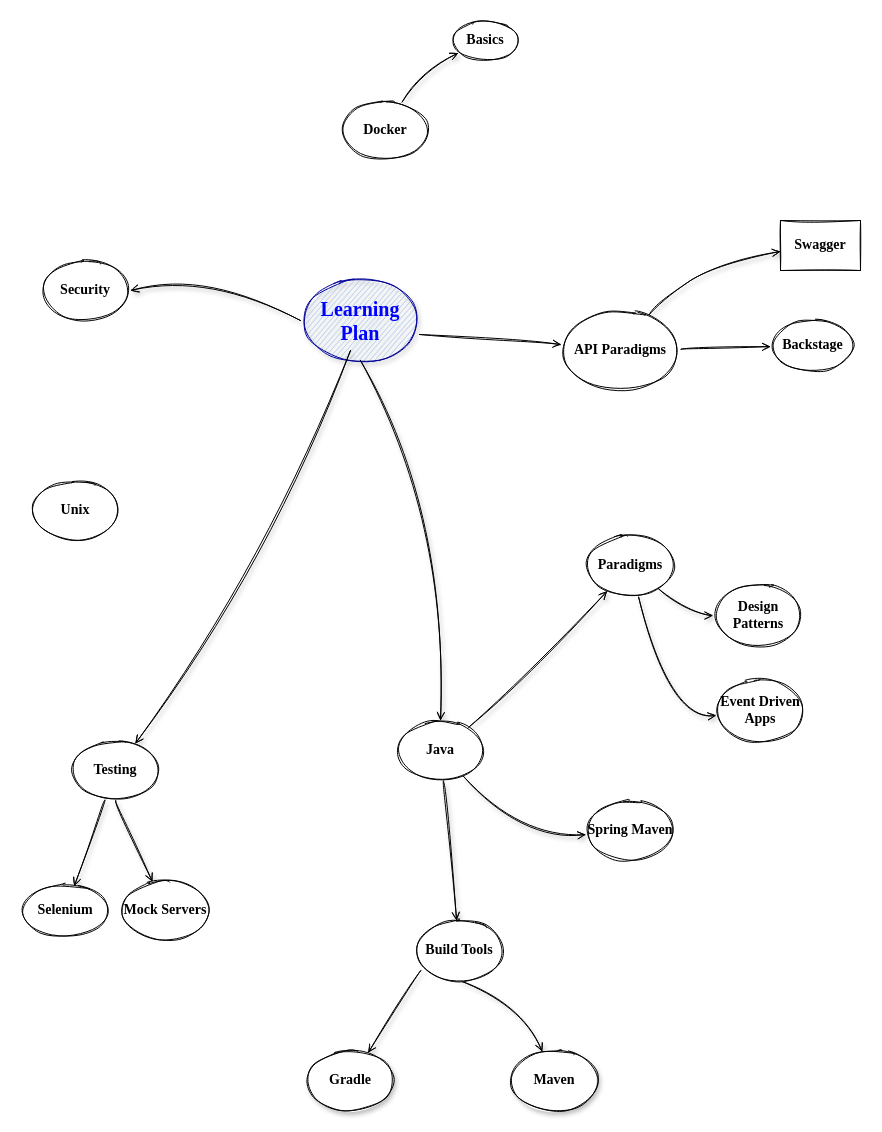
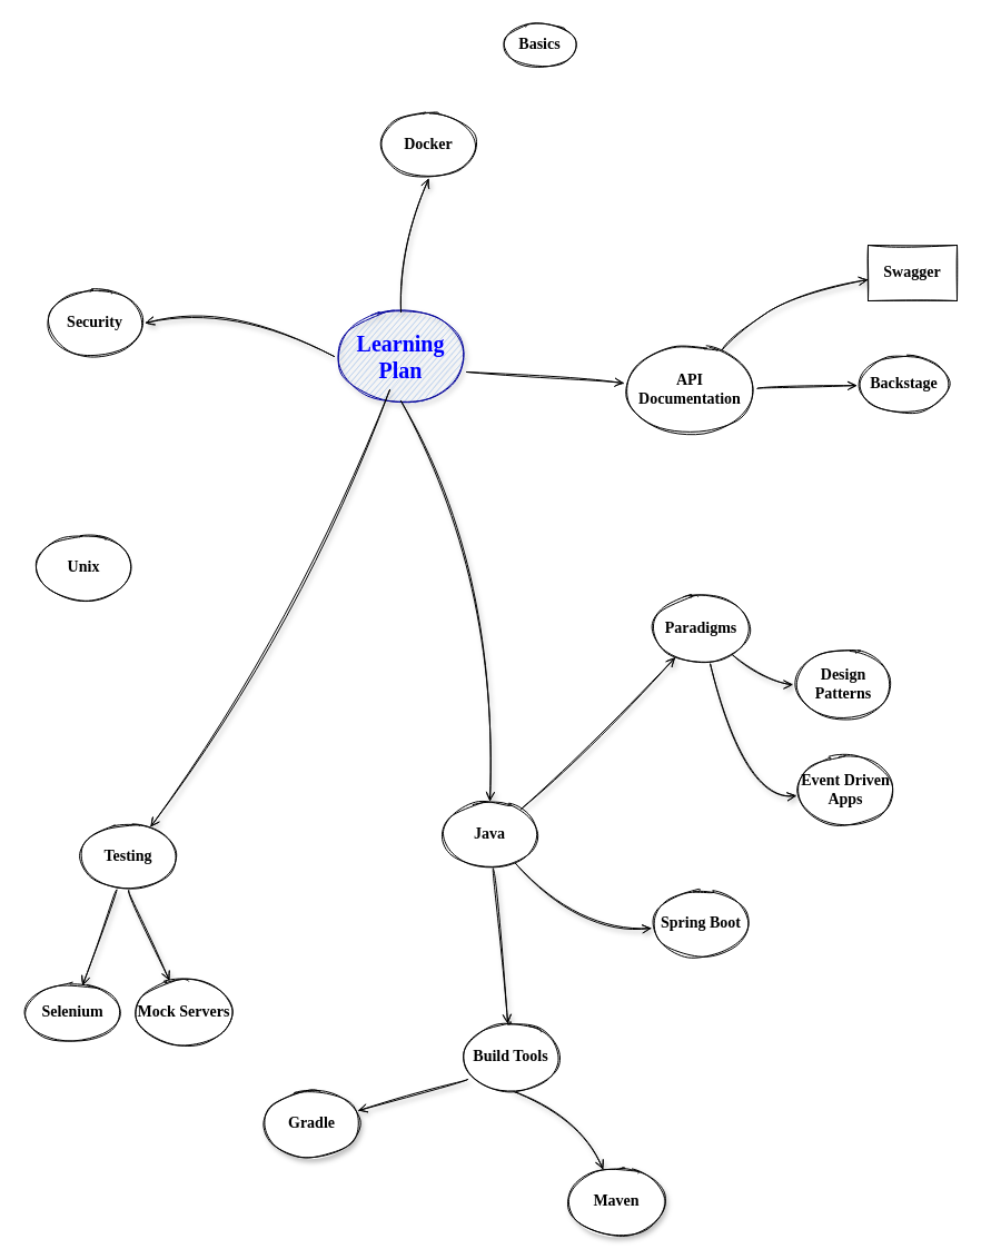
  <mxCell id="0" />
  <mxCell id="1" parent="0" />
  <mxCell id="2" value="Learning Plan" style="ellipse;whiteSpace=wrap;html=1;rounded=0;shadow=1;comic=0;labelBackgroundColor=none;strokeWidth=1;fontFamily=Comic Sans MS;fontSize=20;align=center;fontStyle=1;fontColor=#0000FF;strokeColor=#000099;sketch=1;fillColor=#A9C4EB;" vertex="1" parent="1"><mxGeometry x="300" y="280" width="120" height="80" as="geometry" /></mxCell>
- <mxCell id="3" value="" style="sketch=1;orthogonalLoop=1;jettySize=auto;html=1;fontSize=14;fontColor=#0000FF;endArrow=open;endFill=0;curved=1;shadow=1;" edge="1" parent="1" source="4" target="6"><mxGeometry relative="1" as="geometry"><Array as="points"><mxPoint x="420" y="70" /></Array></mxGeometry></mxCell>
  <mxCell id="4" value="Docker" style="ellipse;whiteSpace=wrap;html=1;rounded=0;shadow=0;comic=0;labelBackgroundColor=none;strokeWidth=1;fontFamily=Comic Sans MS;fontSize=14;align=center;sketch=1;fontStyle=1" vertex="1" parent="1"><mxGeometry x="340" y="100" width="90" height="60" as="geometry" /></mxCell>
+ <mxCell id="5" value="" style="endArrow=open;html=1;fontSize=14;fontColor=#0000FF;exitX=0.5;exitY=0;exitDx=0;exitDy=0;sketch=1;entryX=0.5;entryY=1;entryDx=0;entryDy=0;curved=1;endFill=0;shadow=1;" edge="1" parent="1" source="2" target="4"><mxGeometry width="50" height="50" relative="1" as="geometry"><mxPoint x="530" y="470" as="sourcePoint" /><mxPoint x="580" y="420" as="targetPoint" /><Array as="points"><mxPoint x="360" y="220" /></Array></mxGeometry></mxCell>
  <mxCell id="6" value="Basics" style="ellipse;whiteSpace=wrap;html=1;rounded=0;shadow=0;comic=0;labelBackgroundColor=none;strokeWidth=1;fontFamily=Comic Sans MS;fontSize=14;align=center;sketch=1;fontStyle=1;" vertex="1" parent="1"><mxGeometry x="450" y="20" width="70" height="40" as="geometry" /></mxCell>
  <mxCell id="7" value="Unix" style="ellipse;whiteSpace=wrap;html=1;rounded=0;shadow=0;comic=0;labelBackgroundColor=none;strokeWidth=1;fontFamily=Comic Sans MS;fontSize=14;align=center;sketch=1;fontStyle=1" vertex="1" parent="1"><mxGeometry x="30" y="480" width="90" height="60" as="geometry" /></mxCell>
  <mxCell id="8" value="" style="edgeStyle=none;shape=connector;curved=1;rounded=1;sketch=1;orthogonalLoop=1;jettySize=auto;html=1;labelBackgroundColor=default;fontFamily=Helvetica;fontSize=14;fontColor=#0000FF;endArrow=open;endFill=0;strokeColor=default;shadow=1;" edge="1" parent="1" source="14" target="18"><mxGeometry relative="1" as="geometry"><Array as="points"><mxPoint x="525" y="680" /></Array></mxGeometry></mxCell>
  <mxCell id="9" value="" style="edgeStyle=none;shape=connector;curved=1;rounded=1;sketch=1;orthogonalLoop=1;jettySize=auto;html=1;labelBackgroundColor=default;fontFamily=Comic Sans MS;fontSize=14;fontColor=default;endArrow=open;endFill=0;strokeColor=default;shadow=1;exitX=0.5;exitY=1;exitDx=0;exitDy=0;" edge="1" parent="1" source="21" target="19"><mxGeometry relative="1" as="geometry"><mxPoint x="490" y="1000" as="sourcePoint" /><Array as="points"><mxPoint x="520" y="1000" /></Array></mxGeometry></mxCell>
  <mxCell id="10" value="" style="edgeStyle=none;shape=connector;curved=1;rounded=1;sketch=1;orthogonalLoop=1;jettySize=auto;html=1;labelBackgroundColor=default;fontFamily=Comic Sans MS;fontSize=14;fontColor=default;endArrow=open;endFill=0;strokeColor=default;exitX=0.07;exitY=0.833;exitDx=0;exitDy=0;exitPerimeter=0;shadow=1;" edge="1" parent="1" source="21" target="20"><mxGeometry relative="1" as="geometry" /></mxCell>
  <mxCell id="11" value="" style="edgeStyle=none;shape=connector;curved=1;rounded=1;sketch=1;orthogonalLoop=1;jettySize=auto;html=1;labelBackgroundColor=default;fontFamily=Comic Sans MS;fontSize=14;fontColor=default;endArrow=open;endFill=0;strokeColor=default;shadow=1;" edge="1" parent="1" source="14" target="21"><mxGeometry relative="1" as="geometry" /></mxCell>
  <mxCell id="12" value="" style="edgeStyle=none;shape=connector;curved=1;rounded=1;sketch=1;orthogonalLoop=1;jettySize=auto;html=1;labelBackgroundColor=default;fontFamily=Helvetica;fontSize=14;fontColor=#0000FF;endArrow=open;endFill=0;strokeColor=default;shadow=1;" edge="1" parent="1" target="26"><mxGeometry relative="1" as="geometry"><mxPoint x="350" y="350" as="sourcePoint" /><Array as="points"><mxPoint x="270" y="560" /></Array></mxGeometry></mxCell>
  <mxCell id="13" value="" style="edgeStyle=none;shape=connector;curved=1;rounded=1;sketch=1;orthogonalLoop=1;jettySize=auto;html=1;labelBackgroundColor=default;fontFamily=Helvetica;fontSize=14;fontColor=#0000FF;endArrow=open;endFill=0;strokeColor=default;shadow=1;" edge="1" parent="1" source="14" target="33"><mxGeometry relative="1" as="geometry"><Array as="points"><mxPoint x="520" y="840" /></Array></mxGeometry></mxCell>
  <mxCell id="14" value="Java" style="ellipse;whiteSpace=wrap;html=1;rounded=0;shadow=0;comic=0;labelBackgroundColor=none;strokeWidth=1;fontFamily=Comic Sans MS;fontSize=14;align=center;sketch=1;fontStyle=1" vertex="1" parent="1"><mxGeometry x="395" y="720" width="90" height="60" as="geometry" /></mxCell>
  <mxCell id="15" value="" style="endArrow=open;html=1;fontSize=14;fontColor=#0000FF;sketch=1;entryX=0.5;entryY=0;entryDx=0;entryDy=0;curved=1;endFill=0;exitX=0.5;exitY=1;exitDx=0;exitDy=0;shadow=1;" edge="1" parent="1" source="2" target="14"><mxGeometry width="50" height="50" relative="1" as="geometry"><mxPoint x="414.633" y="362.577" as="sourcePoint" /><mxPoint x="560" y="430" as="targetPoint" /><Array as="points"><mxPoint x="450" y="520" /></Array></mxGeometry></mxCell>
  <mxCell id="16" value="" style="edgeStyle=none;shape=connector;curved=1;rounded=1;sketch=1;orthogonalLoop=1;jettySize=auto;html=1;labelBackgroundColor=default;fontFamily=Helvetica;fontSize=14;fontColor=#0000FF;endArrow=open;endFill=0;strokeColor=default;shadow=1;" edge="1" parent="1" source="18" target="22"><mxGeometry relative="1" as="geometry"><Array as="points"><mxPoint x="690" y="615" /></Array></mxGeometry></mxCell>
  <mxCell id="17" value="" style="edgeStyle=none;shape=connector;curved=1;rounded=1;sketch=1;orthogonalLoop=1;jettySize=auto;html=1;labelBackgroundColor=default;fontFamily=Helvetica;fontSize=14;fontColor=#0000FF;endArrow=open;endFill=0;strokeColor=default;shadow=1;" edge="1" parent="1" source="18" target="23"><mxGeometry relative="1" as="geometry"><Array as="points"><mxPoint x="670" y="720" /></Array></mxGeometry></mxCell>
  <mxCell id="18" value="Paradigms" style="ellipse;whiteSpace=wrap;html=1;rounded=0;shadow=0;comic=0;labelBackgroundColor=none;strokeWidth=1;fontFamily=Comic Sans MS;fontSize=14;align=center;sketch=1;fontStyle=1" vertex="1" parent="1"><mxGeometry x="585" y="535" width="90" height="60" as="geometry" /></mxCell>
  <mxCell id="19" value="Maven" style="ellipse;whiteSpace=wrap;html=1;rounded=0;shadow=1;comic=0;labelBackgroundColor=none;strokeWidth=1;fontFamily=Comic Sans MS;fontSize=14;align=center;sketch=1;fontStyle=1" vertex="1" parent="1"><mxGeometry x="509" y="1050" width="90" height="60" as="geometry" /></mxCell>
- <mxCell id="20" value="Gradle" style="ellipse;whiteSpace=wrap;html=1;rounded=0;shadow=1;comic=0;labelBackgroundColor=none;strokeWidth=1;fontFamily=Comic Sans MS;fontSize=14;align=center;sketch=1;fontStyle=1" vertex="1" parent="1"><mxGeometry x="305" y="1050" width="90" height="60" as="geometry" /></mxCell>
+ <mxCell id="20" value="Gradle" style="ellipse;whiteSpace=wrap;html=1;rounded=0;shadow=1;comic=0;labelBackgroundColor=none;strokeWidth=1;fontFamily=Comic Sans MS;fontSize=14;align=center;sketch=1;fontStyle=1" vertex="1" parent="1"><mxGeometry x="235" y="980" width="90" height="60" as="geometry" /></mxCell>
  <mxCell id="21" value="Build Tools" style="ellipse;whiteSpace=wrap;html=1;rounded=0;shadow=0;comic=0;labelBackgroundColor=none;strokeWidth=1;fontFamily=Comic Sans MS;fontSize=14;align=center;sketch=1;fontStyle=1" vertex="1" parent="1"><mxGeometry x="414" y="920" width="90" height="60" as="geometry" /></mxCell>
  <mxCell id="22" value="Design Patterns" style="ellipse;whiteSpace=wrap;html=1;rounded=0;shadow=0;comic=0;labelBackgroundColor=none;strokeWidth=1;fontFamily=Comic Sans MS;fontSize=14;align=center;sketch=1;fontStyle=1" vertex="1" parent="1"><mxGeometry x="712.5" y="585" width="90" height="60" as="geometry" /></mxCell>
  <mxCell id="23" value="Event Driven Apps" style="ellipse;whiteSpace=wrap;html=1;rounded=0;shadow=0;comic=0;labelBackgroundColor=none;strokeWidth=1;fontFamily=Comic Sans MS;fontSize=14;align=center;sketch=1;fontStyle=1" vertex="1" parent="1"><mxGeometry x="715" y="680" width="90" height="60" as="geometry" /></mxCell>
  <mxCell id="24" value="" style="edgeStyle=none;shape=connector;curved=1;rounded=1;sketch=1;orthogonalLoop=1;jettySize=auto;html=1;labelBackgroundColor=default;fontFamily=Helvetica;fontSize=14;fontColor=#0000FF;endArrow=open;endFill=0;strokeColor=default;exitX=0.5;exitY=1;exitDx=0;exitDy=0;shadow=1;" edge="1" parent="1" source="26" target="34"><mxGeometry relative="1" as="geometry" /></mxCell>
  <mxCell id="25" value="" style="edgeStyle=none;shape=connector;curved=1;rounded=1;sketch=1;orthogonalLoop=1;jettySize=auto;html=1;labelBackgroundColor=default;fontFamily=Helvetica;fontSize=14;fontColor=#0000FF;endArrow=open;endFill=0;strokeColor=default;shadow=1;" edge="1" parent="1" source="26" target="35"><mxGeometry relative="1" as="geometry" /></mxCell>
  <mxCell id="26" value="Testing" style="ellipse;whiteSpace=wrap;html=1;rounded=0;shadow=0;comic=0;labelBackgroundColor=none;strokeWidth=1;fontFamily=Comic Sans MS;fontSize=14;align=center;sketch=1;fontStyle=1" vertex="1" parent="1"><mxGeometry x="70" y="740" width="90" height="60" as="geometry" /></mxCell>
  <mxCell id="27" value="" style="edgeStyle=none;shape=connector;curved=1;rounded=1;sketch=1;orthogonalLoop=1;jettySize=auto;html=1;labelBackgroundColor=default;fontFamily=Helvetica;fontSize=14;fontColor=#0000FF;endArrow=open;endFill=0;strokeColor=default;shadow=1;" edge="1" parent="1" source="29" target="31"><mxGeometry relative="1" as="geometry"><Array as="points"><mxPoint x="660" y="300" /><mxPoint x="720" y="260" /></Array></mxGeometry></mxCell>
  <mxCell id="28" value="" style="edgeStyle=none;shape=connector;curved=1;rounded=1;sketch=1;orthogonalLoop=1;jettySize=auto;html=1;labelBackgroundColor=default;fontFamily=Comic Sans MS;fontSize=14;fontColor=default;endArrow=open;endFill=0;strokeColor=default;" edge="1" parent="1" source="29" target="36"><mxGeometry relative="1" as="geometry" /></mxCell>
- <mxCell id="29" value="API Paradigms" style="ellipse;whiteSpace=wrap;html=1;rounded=0;shadow=0;comic=0;labelBackgroundColor=none;strokeWidth=1;fontFamily=Comic Sans MS;fontSize=14;align=center;sketch=1;fontStyle=1" vertex="1" parent="1"><mxGeometry x="560" y="310" width="120" height="80" as="geometry" /></mxCell>
+ <mxCell id="29" value="API Documentation" style="ellipse;whiteSpace=wrap;html=1;rounded=0;shadow=0;comic=0;labelBackgroundColor=none;strokeWidth=1;fontFamily=Comic Sans MS;fontSize=14;align=center;sketch=1;fontStyle=1" vertex="1" parent="1"><mxGeometry x="560" y="310" width="120" height="80" as="geometry" /></mxCell>
  <mxCell id="30" value="" style="endArrow=open;html=1;fontSize=14;fontColor=#0000FF;exitX=0.992;exitY=0.675;exitDx=0;exitDy=0;exitPerimeter=0;sketch=1;curved=1;endFill=0;" edge="1" parent="1" source="2" target="29"><mxGeometry width="50" height="50" relative="1" as="geometry"><mxPoint x="433.96" y="322" as="sourcePoint" /><mxPoint x="530" y="270" as="targetPoint" /><Array as="points"><mxPoint x="520" y="340" /></Array></mxGeometry></mxCell>
  <mxCell id="31" value="Swagger" style="whiteSpace=wrap;html=1;shadow=0;comic=0;labelBackgroundColor=none;strokeWidth=1;fontFamily=Comic Sans MS;fontSize=14;align=center;sketch=1;fontStyle=1;rounded=0;" vertex="1" parent="1"><mxGeometry x="780" y="220" width="80" height="50" as="geometry" /></mxCell>
  <mxCell id="32" value="Security" style="ellipse;whiteSpace=wrap;html=1;rounded=0;shadow=0;comic=0;labelBackgroundColor=none;strokeWidth=1;fontFamily=Comic Sans MS;fontSize=14;align=center;sketch=1;fontStyle=1" vertex="1" parent="1"><mxGeometry x="40" y="260" width="90" height="60" as="geometry" /></mxCell>
- <mxCell id="33" value="Spring Maven" style="ellipse;whiteSpace=wrap;html=1;rounded=0;shadow=0;comic=0;labelBackgroundColor=none;strokeWidth=1;fontFamily=Comic Sans MS;fontSize=14;align=center;sketch=1;fontStyle=1" vertex="1" parent="1"><mxGeometry x="585" y="800" width="90" height="60" as="geometry" /></mxCell>
+ <mxCell id="33" value="Spring Boot" style="ellipse;whiteSpace=wrap;html=1;rounded=0;shadow=0;comic=0;labelBackgroundColor=none;strokeWidth=1;fontFamily=Comic Sans MS;fontSize=14;align=center;sketch=1;fontStyle=1" vertex="1" parent="1"><mxGeometry x="585" y="800" width="90" height="60" as="geometry" /></mxCell>
  <mxCell id="34" value="Mock Servers" style="ellipse;whiteSpace=wrap;html=1;rounded=0;shadow=0;comic=0;labelBackgroundColor=none;strokeWidth=1;fontFamily=Comic Sans MS;fontSize=14;align=center;sketch=1;fontStyle=1" vertex="1" parent="1"><mxGeometry x="120" y="880" width="90" height="60" as="geometry" /></mxCell>
  <mxCell id="35" value="Selenium" style="ellipse;whiteSpace=wrap;html=1;fontSize=14;fontFamily=Comic Sans MS;rounded=0;shadow=0;comic=0;labelBackgroundColor=none;strokeWidth=1;sketch=1;fontStyle=1;" vertex="1" parent="1"><mxGeometry x="20" y="885" width="90" height="50" as="geometry" /></mxCell>
  <mxCell id="36" value="&lt;span style=&quot;&quot;&gt;Backstage&lt;/span&gt;" style="ellipse;whiteSpace=wrap;html=1;fontSize=14;fontFamily=Comic Sans MS;rounded=0;shadow=0;comic=0;labelBackgroundColor=none;strokeWidth=1;sketch=1;fontStyle=1;" vertex="1" parent="1"><mxGeometry x="770" y="320" width="85" height="50" as="geometry" /></mxCell>
  <mxCell id="37" value="" style="edgeStyle=none;shape=connector;curved=1;rounded=1;sketch=1;orthogonalLoop=1;jettySize=auto;html=1;labelBackgroundColor=default;fontFamily=Comic Sans MS;fontSize=14;fontColor=default;endArrow=open;endFill=0;strokeColor=default;shadow=1;entryX=1;entryY=0.5;entryDx=0;entryDy=0;exitX=0;exitY=0.5;exitDx=0;exitDy=0;" edge="1" parent="1" source="2" target="32"><mxGeometry relative="1" as="geometry"><mxPoint x="452.768" y="789.943" as="sourcePoint" /><mxPoint x="466.22" y="930.057" as="targetPoint" /><Array as="points"><mxPoint x="210" y="270" /></Array></mxGeometry></mxCell>
